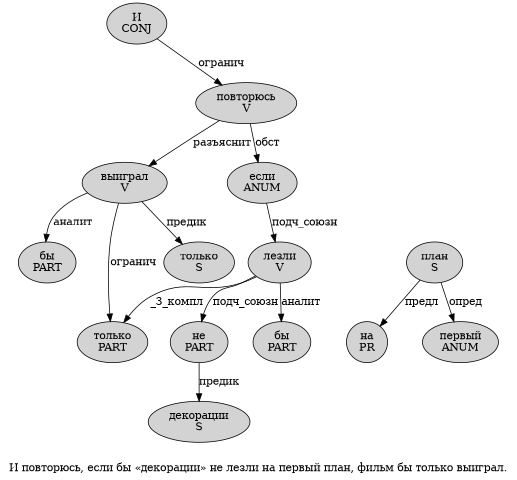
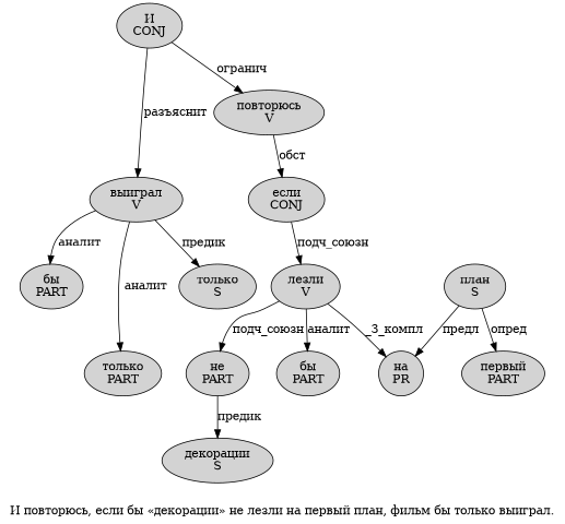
  digraph {
    label="И повторюсь, если бы «декорации» не лезли на первый план, фильм бы только выиграл."
    node [fillcolor=lightgray penwidth=1 shape=ellipse style=filled]
    n1 [label="И\nCONJ"]
    n2 [label="повторюсь\nV"]
-   n3 [label="если\nANUM"]
+   n3 [label="если\nCONJ"]
    n4 [label="выиграл\nV"]
    n5 [label="лезли\nV"]
    n6 [label="только\nS"]
    n7 [label="бы\nPART"]
    n8 [label="только\nPART"]
    n9 [label="бы\nPART"]
    n10 [label="не\nPART"]
    n11 [label="на\nPR"]
    n12 [label="декорации\nS"]
    n13 [label="план\nS"]
-   n14 [label="первый\nANUM"]
+   n14 [label="первый\nPART"]
    n1 -> n2 [label="огранич"]
    n2 -> n3 [label="обст"]
-   n2 -> n4 [label="разъяснит"]
+   n1 -> n4 [label="разъяснит"]
    n3 -> n5 [label="подч_союзн"]
    n4 -> n6 [label="предик"]
    n4 -> n7 [label="аналит"]
-   n4 -> n8 [label="огранич"]
+   n4 -> n8 [label="аналит"]
    n5 -> n9 [label="аналит"]
    n5 -> n10 [label="подч_союзн"]
-   n5 -> n8 [label="_3_компл"]
+   n5 -> n11 [label="_3_компл"]
    n10 -> n12 [label="предик"]
    n13 -> n11 [label="предл"]
    n13 -> n14 [label="опред"]
  }
